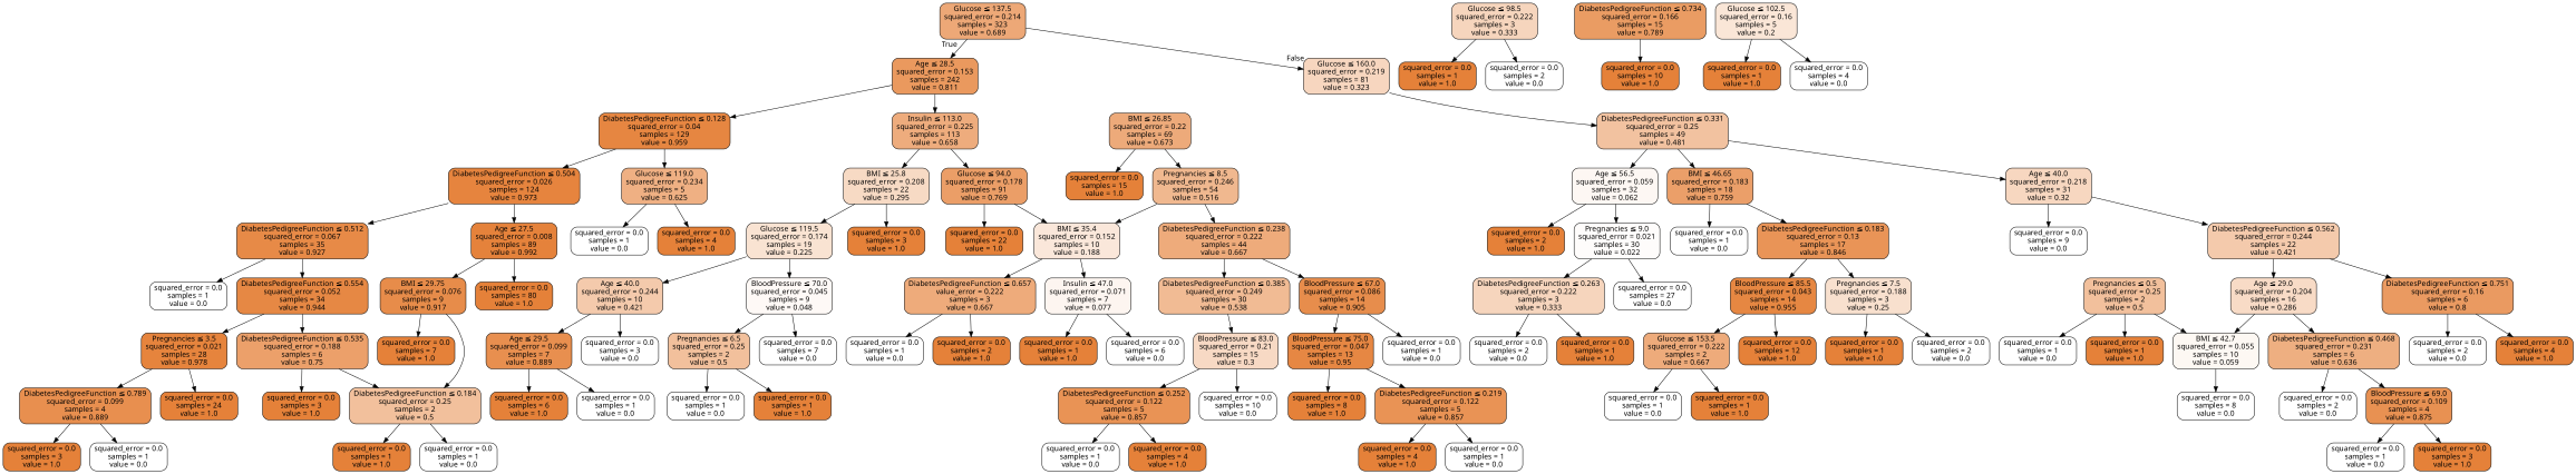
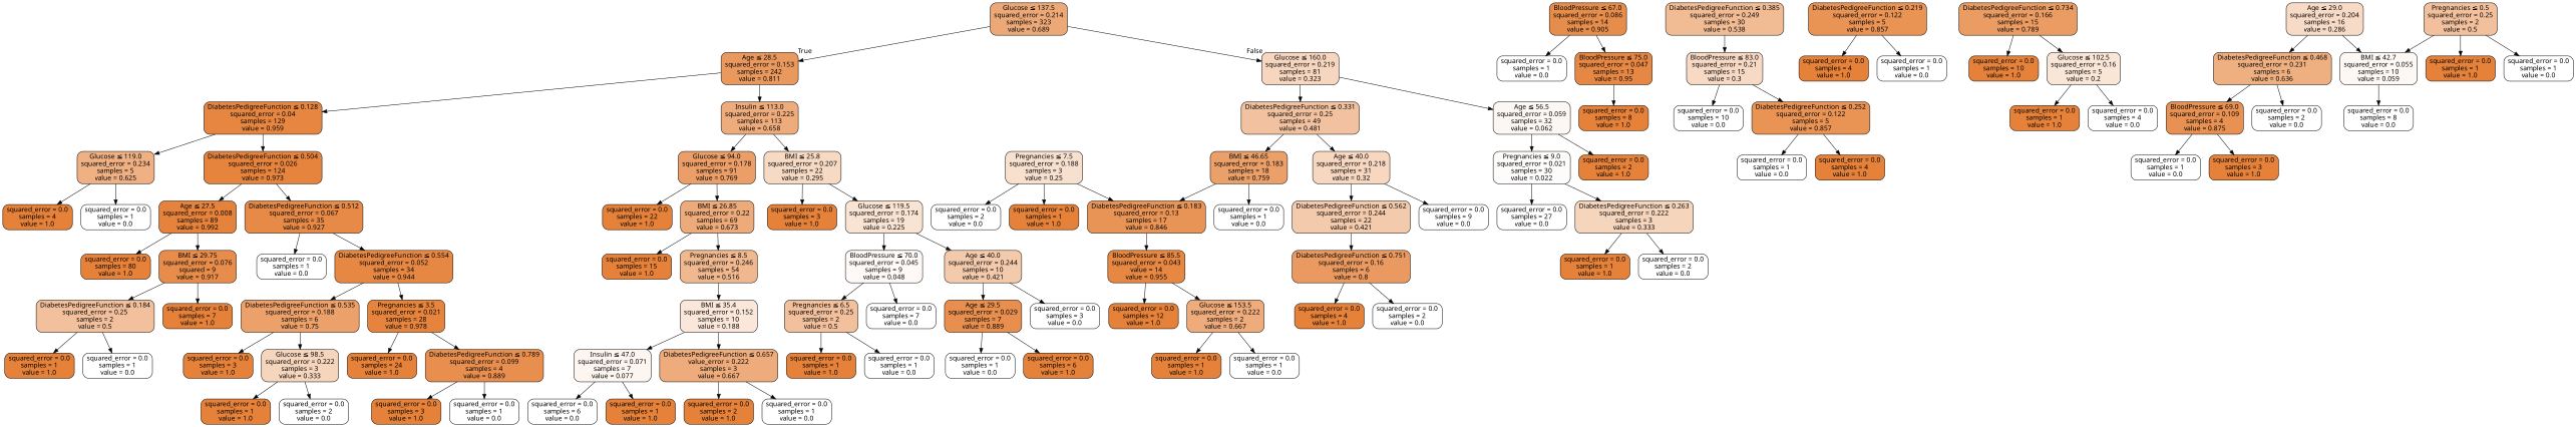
  digraph {
    fontname="Noto Sans"
    node [color=black fillcolor="#e58139" fontname="Noto Sans" shape=box style="filled, rounded"]
    edge [fontname="Noto Sans"]
    n1 [fillcolor="#eda877" label=<Glucose &le; 137.5<br/>squared_error = 0.214<br/>samples = 323<br/>value = 0.689>]
    n2 [fillcolor="#ea995e" label=<Age &le; 28.5<br/>squared_error = 0.153<br/>samples = 242<br/>value = 0.811>]
    n3 [fillcolor="#f7d6bf" label=<Glucose &le; 160.0<br/>squared_error = 0.219<br/>samples = 81<br/>value = 0.323>]
    n4 [fillcolor="#e68641" label=<DiabetesPedigreeFunction &le; 0.128<br/>squared_error = 0.04<br/>samples = 129<br/>value = 0.959>]
    n5 [fillcolor="#eeac7d" label=<Insulin &le; 113.0<br/>squared_error = 0.225<br/>samples = 113<br/>value = 0.658>]
    n6 [fillcolor="#f2c2a0" label=<DiabetesPedigreeFunction &le; 0.331<br/>squared_error = 0.25<br/>samples = 49<br/>value = 0.481>]
    n7 [fillcolor="#fdf7f3" label=<Age &le; 56.5<br/>squared_error = 0.059<br/>samples = 32<br/>value = 0.062>]
    n8 [fillcolor="#efb083" label=<Glucose &le; 119.0<br/>squared_error = 0.234<br/>samples = 5<br/>value = 0.625>]
    n9 [fillcolor="#e6843e" label=<DiabetesPedigreeFunction &le; 0.504<br/>squared_error = 0.026<br/>samples = 124<br/>value = 0.973>]
    n10 [fillcolor="#eb9e67" label=<Glucose &le; 94.0<br/>squared_error = 0.178<br/>samples = 91<br/>value = 0.769>]
-   n11 [fillcolor="#f7dac4" label=<BMI &le; 25.8<br/>squared_error = 0.208<br/>samples = 22<br/>value = 0.295>]
+   n11 [fillcolor="#f7dac4" label=<BMI &le; 25.8<br/>squared_error = 0.207<br/>samples = 22<br/>value = 0.295>]
    n12 [label=<squared_error = 0.0<br/>samples = 4<br/>value = 1.0>]
    n13 [fillcolor="#ffffff" label=<squared_error = 0.0<br/>samples = 1<br/>value = 0.0>]
    n14 [fillcolor="#e5823b" label=<Age &le; 27.5<br/>squared_error = 0.008<br/>samples = 89<br/>value = 0.992>]
    n15 [fillcolor="#e78a47" label=<DiabetesPedigreeFunction &le; 0.512<br/>squared_error = 0.067<br/>samples = 35<br/>value = 0.927>]
    n16 [label=<squared_error = 0.0<br/>samples = 80<br/>value = 1.0>]
-   n17 [fillcolor="#e78c4a" label=<BMI &le; 29.75<br/>squared_error = 0.076<br/>samples = 9<br/>value = 0.917>]
+   n17 [fillcolor="#e78c4a" label=<BMI &le; 29.75<br/>squared_error = 0.076<br/>squared = 9<br/>value = 0.917>]
    n18 [fillcolor="#ffffff" label=<squared_error = 0.0<br/>samples = 1<br/>value = 0.0>]
    n19 [fillcolor="#e68844" label=<DiabetesPedigreeFunction &le; 0.554<br/>squared_error = 0.052<br/>samples = 34<br/>value = 0.944>]
    n20 [fillcolor="#f2c09c" label=<DiabetesPedigreeFunction &le; 0.184<br/>squared_error = 0.25<br/>samples = 2<br/>value = 0.5>]
    n21 [label=<squared_error = 0.0<br/>samples = 7<br/>value = 1.0>]
    n22 [label=<squared_error = 0.0<br/>samples = 1<br/>value = 1.0>]
    n23 [fillcolor="#ffffff" label=<squared_error = 0.0<br/>samples = 1<br/>value = 0.0>]
    n24 [fillcolor="#eca06a" label=<DiabetesPedigreeFunction &le; 0.535<br/>squared_error = 0.188<br/>samples = 6<br/>value = 0.75>]
    n25 [fillcolor="#e6843d" label=<Pregnancies &le; 3.5<br/>squared_error = 0.021<br/>samples = 28<br/>value = 0.978>]
    n26 [label=<squared_error = 0.0<br/>samples = 3<br/>value = 1.0>]
    n27 [fillcolor="#f6d5bd" label=<Glucose &le; 98.5<br/>squared_error = 0.222<br/>samples = 3<br/>value = 0.333>]
    n28 [label=<squared_error = 0.0<br/>samples = 24<br/>value = 1.0>]
    n29 [fillcolor="#e88f4f" label=<DiabetesPedigreeFunction &le; 0.789<br/>squared_error = 0.099<br/>samples = 4<br/>value = 0.889>]
    n30 [label=<squared_error = 0.0<br/>samples = 1<br/>value = 1.0>]
    n31 [fillcolor="#ffffff" label=<squared_error = 0.0<br/>samples = 2<br/>value = 0.0>]
    n32 [label=<squared_error = 0.0<br/>samples = 3<br/>value = 1.0>]
    n33 [fillcolor="#ffffff" label=<squared_error = 0.0<br/>samples = 1<br/>value = 0.0>]
    n34 [label=<squared_error = 0.0<br/>samples = 22<br/>value = 1.0>]
    n35 [fillcolor="#edaa7a" label=<BMI &le; 26.85<br/>squared_error = 0.22<br/>samples = 69<br/>value = 0.673>]
    n36 [label=<squared_error = 0.0<br/>samples = 3<br/>value = 1.0>]
    n37 [fillcolor="#f9e3d2" label=<Glucose &le; 119.5<br/>squared_error = 0.174<br/>samples = 19<br/>value = 0.225>]
    n38 [label=<squared_error = 0.0<br/>samples = 15<br/>value = 1.0>]
    n39 [fillcolor="#f0b88f" label=<Pregnancies &le; 8.5<br/>squared_error = 0.246<br/>samples = 54<br/>value = 0.516>]
-   n40 [fillcolor="#eeab7b" label=<DiabetesPedigreeFunction &le; 0.238<br/>squared_error = 0.222<br/>samples = 44<br/>value = 0.667>]
    n41 [fillcolor="#fae7da" label=<BMI &le; 35.4<br/>squared_error = 0.152<br/>samples = 10<br/>value = 0.188>]
    n42 [fillcolor="#e78d4c" label=<BloodPressure &le; 67.0<br/>squared_error = 0.086<br/>samples = 14<br/>value = 0.905>]
    n43 [fillcolor="#f1bb94" label=<DiabetesPedigreeFunction &le; 0.385<br/>squared_error = 0.249<br/>samples = 30<br/>value = 0.538>]
    n44 [fillcolor="#fdf5f0" label=<Insulin &le; 47.0<br/>squared_error = 0.071<br/>samples = 7<br/>value = 0.077>]
    n45 [fillcolor="#eeab7b" label=<DiabetesPedigreeFunction &le; 0.657<br/>value_error = 0.222<br/>samples = 3<br/>value = 0.667>]
    n46 [fillcolor="#ffffff" label=<squared_error = 0.0<br/>samples = 1<br/>value = 0.0>]
    n47 [fillcolor="#e68743" label=<BloodPressure &le; 75.0<br/>squared_error = 0.047<br/>samples = 13<br/>value = 0.95>]
    n48 [fillcolor="#f7d9c4" label=<BloodPressure &le; 83.0<br/>squared_error = 0.21<br/>samples = 15<br/>value = 0.3>]
    n49 [fillcolor="#e99355" label=<DiabetesPedigreeFunction &le; 0.219<br/>squared_error = 0.122<br/>samples = 5<br/>value = 0.857>]
    n50 [label=<squared_error = 0.0<br/>samples = 8<br/>value = 1.0>]
    n51 [label=<squared_error = 0.0<br/>samples = 4<br/>value = 1.0>]
    n52 [fillcolor="#ffffff" label=<squared_error = 0.0<br/>samples = 1<br/>value = 0.0>]
    n53 [fillcolor="#ffffff" label=<squared_error = 0.0<br/>samples = 10<br/>value = 0.0>]
    n54 [fillcolor="#e99355" label=<DiabetesPedigreeFunction &le; 0.252<br/>squared_error = 0.122<br/>samples = 5<br/>value = 0.857>]
    n55 [fillcolor="#ea9c63" label=<DiabetesPedigreeFunction &le; 0.734<br/>squared_error = 0.166<br/>samples = 15<br/>value = 0.789>]
    n56 [label=<squared_error = 0.0<br/>samples = 10<br/>value = 1.0>]
    n57 [fillcolor="#fae6d7" label=<Glucose &le; 102.5<br/>squared_error = 0.16<br/>samples = 5<br/>value = 0.2>]
    n58 [fillcolor="#ffffff" label=<squared_error = 0.0<br/>samples = 1<br/>value = 0.0>]
    n59 [label=<squared_error = 0.0<br/>samples = 4<br/>value = 1.0>]
    n60 [label=<squared_error = 0.0<br/>samples = 1<br/>value = 1.0>]
    n61 [fillcolor="#ffffff" label=<squared_error = 0.0<br/>samples = 4<br/>value = 0.0>]
    n62 [fillcolor="#ffffff" label=<squared_error = 0.0<br/>samples = 6<br/>value = 0.0>]
    n63 [label=<squared_error = 0.0<br/>samples = 1<br/>value = 1.0>]
    n64 [label=<squared_error = 0.0<br/>samples = 2<br/>value = 1.0>]
    n65 [fillcolor="#ffffff" label=<squared_error = 0.0<br/>samples = 1<br/>value = 0.0>]
    n66 [fillcolor="#fef9f6" label=<BloodPressure &le; 70.0<br/>squared_error = 0.045<br/>samples = 9<br/>value = 0.048>]
    n67 [fillcolor="#f4caac" label=<Age &le; 40.0<br/>squared_error = 0.244<br/>samples = 10<br/>value = 0.421>]
    n68 [fillcolor="#f2c09c" label=<Pregnancies &le; 6.5<br/>squared_error = 0.25<br/>samples = 2<br/>value = 0.5>]
    n69 [fillcolor="#ffffff" label=<squared_error = 0.0<br/>samples = 7<br/>value = 0.0>]
-   n70 [fillcolor="#e88f4f" label=<Age &le; 29.5<br/>squared_error = 0.099<br/>samples = 7<br/>value = 0.889>]
+   n70 [fillcolor="#e88f4f" label=<Age &le; 29.5<br/>squared_error = 0.029<br/>samples = 7<br/>value = 0.889>]
    n71 [fillcolor="#ffffff" label=<squared_error = 0.0<br/>samples = 3<br/>value = 0.0>]
    n72 [label=<squared_error = 0.0<br/>samples = 1<br/>value = 1.0>]
    n73 [fillcolor="#ffffff" label=<squared_error = 0.0<br/>samples = 1<br/>value = 0.0>]
    n74 [fillcolor="#ffffff" label=<squared_error = 0.0<br/>samples = 1<br/>value = 0.0>]
    n75 [label=<squared_error = 0.0<br/>samples = 6<br/>value = 1.0>]
    n76 [fillcolor="#eb9f69" label=<BMI &le; 46.65<br/>squared_error = 0.183<br/>samples = 18<br/>value = 0.759>]
    n77 [fillcolor="#f7d7c0" label=<Age &le; 40.0<br/>squared_error = 0.218<br/>samples = 31<br/>value = 0.32>]
    n78 [fillcolor="#fefcfb" label=<Pregnancies &le; 9.0<br/>squared_error = 0.021<br/>samples = 30<br/>value = 0.022>]
    n79 [label=<squared_error = 0.0<br/>samples = 2<br/>value = 1.0>]
    n80 [fillcolor="#e99457" label=<DiabetesPedigreeFunction &le; 0.183<br/>squared_error = 0.13<br/>samples = 17<br/>value = 0.846>]
    n81 [fillcolor="#ffffff" label=<squared_error = 0.0<br/>samples = 1<br/>value = 0.0>]
    n82 [fillcolor="#f4caac" label=<DiabetesPedigreeFunction &le; 0.562<br/>squared_error = 0.244<br/>samples = 22<br/>value = 0.421>]
    n83 [fillcolor="#ffffff" label=<squared_error = 0.0<br/>samples = 9<br/>value = 0.0>]
    n84 [fillcolor="#f8e0ce" label=<Pregnancies &le; 7.5<br/>squared_error = 0.188<br/>samples = 3<br/>value = 0.25>]
-   n85 [fillcolor="#e68742" label=<BloodPressure &le; 85.5<br/>squared_error = 0.043<br/>samples = 14<br/>value = 0.955>]
+   n85 [fillcolor="#e68742" label=<BloodPressure &le; 85.5<br/>squared_error = 0.043<br/>value = 14<br/>value = 0.955>]
    n86 [fillcolor="#ffffff" label=<squared_error = 0.0<br/>samples = 2<br/>value = 0.0>]
    n87 [label=<squared_error = 0.0<br/>samples = 1<br/>value = 1.0>]
    n88 [label=<squared_error = 0.0<br/>samples = 12<br/>value = 1.0>]
    n89 [fillcolor="#eeab7b" label=<Glucose &le; 153.5<br/>squared_error = 0.222<br/>samples = 2<br/>value = 0.667>]
    n90 [label=<squared_error = 0.0<br/>samples = 1<br/>value = 1.0>]
    n91 [fillcolor="#ffffff" label=<squared_error = 0.0<br/>samples = 1<br/>value = 0.0>]
    n92 [fillcolor="#f8dbc6" label=<Age &le; 29.0<br/>squared_error = 0.204<br/>samples = 16<br/>value = 0.286>]
    n93 [fillcolor="#ea9a61" label=<DiabetesPedigreeFunction &le; 0.751<br/>squared_error = 0.16<br/>samples = 6<br/>value = 0.8>]
    n94 [fillcolor="#fdf8f3" label=<BMI &le; 42.7<br/>squared_error = 0.055<br/>samples = 10<br/>value = 0.059>]
    n95 [fillcolor="#eeaf81" label=<DiabetesPedigreeFunction &le; 0.468<br/>squared_error = 0.231<br/>samples = 6<br/>value = 0.636>]
    n96 [label=<squared_error = 0.0<br/>samples = 4<br/>value = 1.0>]
    n97 [fillcolor="#ffffff" label=<squared_error = 0.0<br/>samples = 2<br/>value = 0.0>]
    n98 [fillcolor="#ffffff" label=<squared_error = 0.0<br/>samples = 8<br/>value = 0.0>]
    n99 [fillcolor="#e89152" label=<BloodPressure &le; 69.0<br/>squared_error = 0.109<br/>samples = 4<br/>value = 0.875>]
    n100 [fillcolor="#ffffff" label=<squared_error = 0.0<br/>samples = 2<br/>value = 0.0>]
    n101 [fillcolor="#f2c09c" label=<Pregnancies &le; 0.5<br/>squared_error = 0.25<br/>samples = 2<br/>value = 0.5>]
    n102 [label=<squared_error = 0.0<br/>samples = 1<br/>value = 1.0>]
    n103 [fillcolor="#ffffff" label=<squared_error = 0.0<br/>samples = 1<br/>value = 0.0>]
    n104 [fillcolor="#ffffff" label=<squared_error = 0.0<br/>samples = 1<br/>value = 0.0>]
    n105 [label=<squared_error = 0.0<br/>samples = 3<br/>value = 1.0>]
    n106 [fillcolor="#ffffff" label=<squared_error = 0.0<br/>samples = 27<br/>value = 0.0>]
    n107 [fillcolor="#f6d5bd" label=<DiabetesPedigreeFunction &le; 0.263<br/>squared_error = 0.222<br/>samples = 3<br/>value = 0.333>]
    n108 [label=<squared_error = 0.0<br/>samples = 1<br/>value = 1.0>]
    n109 [fillcolor="#ffffff" label=<squared_error = 0.0<br/>samples = 2<br/>value = 0.0>]
    n1 -> n2 [headlabel=True labelangle=45 labeldistance=2.5]
    n1 -> n3 [headlabel=False labelangle=-45 labeldistance=2.5]
    n2 -> n4
    n2 -> n5
    n3 -> n6
-   n6 -> n7
+   n3 -> n7
    n4 -> n8
    n4 -> n9
    n5 -> n10
    n5 -> n11
    n6 -> n76
    n6 -> n77
    n7 -> n78
    n7 -> n79
    n8 -> n12
    n8 -> n13
    n9 -> n14
    n9 -> n15
    n10 -> n34
-   n10 -> n41
+   n10 -> n35
    n11 -> n36
    n11 -> n37
    n14 -> n16
    n14 -> n17
    n15 -> n18
    n15 -> n19
    n17 -> n20
    n17 -> n21
    n19 -> n24
    n19 -> n25
    n20 -> n22
    n20 -> n23
    n24 -> n26
-   n24 -> n20
+   n24 -> n27
    n25 -> n28
    n25 -> n29
    n27 -> n30
    n27 -> n31
    n29 -> n32
    n29 -> n33
    n35 -> n38
    n35 -> n39
    n37 -> n66
    n37 -> n67
-   n39 -> n40
    n39 -> n41
-   n40 -> n42
-   n40 -> n43
    n41 -> n44
    n41 -> n45
    n42 -> n46
    n42 -> n47
    n43 -> n48
    n44 -> n62
    n44 -> n63
    n45 -> n64
    n45 -> n65
-   n47 -> n49
    n47 -> n50
    n48 -> n53
    n48 -> n54
    n49 -> n51
    n49 -> n52
    n54 -> n58
    n54 -> n59
    n55 -> n56
+   n55 -> n57
    n57 -> n60
    n57 -> n61
    n66 -> n68
    n66 -> n69
    n67 -> n70
    n67 -> n71
    n68 -> n72
    n68 -> n73
    n70 -> n74
    n70 -> n75
    n76 -> n80
    n76 -> n81
    n77 -> n82
    n77 -> n83
    n78 -> n106
    n78 -> n107
-   n80 -> n84
+   n84 -> n80
    n80 -> n85
-   n82 -> n92
    n82 -> n93
    n84 -> n86
    n84 -> n87
    n85 -> n88
    n85 -> n89
    n89 -> n90
    n89 -> n91
    n92 -> n94
    n92 -> n95
    n93 -> n96
    n93 -> n97
    n94 -> n98
    n95 -> n99
    n95 -> n100
    n99 -> n104
    n99 -> n105
    n101 -> n94
    n101 -> n102
    n101 -> n103
    n107 -> n108
    n107 -> n109
  }
